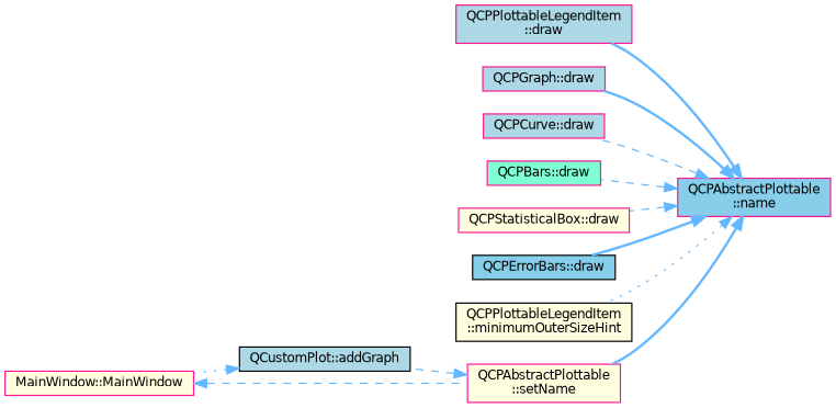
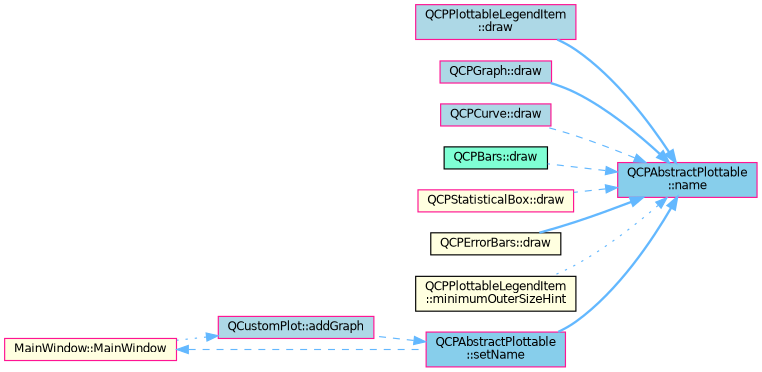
  digraph {
    rankdir=RL
    node [color=deeppink fillcolor=lightblue fontname=Helvetica fontsize=10 shape=box style=filled]
    edge [color=steelblue1 dir=back fontname=Helvetica fontsize=10 labelfontname=Helvetica labelfontsize=10 style=dashed]
    n1 [fillcolor=skyblue fontcolor=black height=0.2 label="QCPAbstractPlottable\l::name" width=0.4]
    n2 [height=0.2 label="QCPPlottableLegendItem\l::draw" width=0.4]
    n3 [height=0.2 label="QCPGraph::draw" width=0.4]
    n4 [height=0.2 label="QCPCurve::draw" width=0.4]
-   n5 [fillcolor=aquamarine height=0.2 label="QCPBars::draw" width=0.4]
+   n5 [color=black fillcolor=aquamarine height=0.2 label="QCPBars::draw" width=0.4]
    n6 [fillcolor=lightyellow height=0.2 label="QCPStatisticalBox::draw" width=0.4]
-   n7 [color=black fillcolor=skyblue height=0.2 label="QCPErrorBars::draw" width=0.4]
+   n7 [color=black fillcolor=lightyellow height=0.2 label="QCPErrorBars::draw" width=0.4]
    n8 [color=black fillcolor=lightyellow height=0.2 label="QCPPlottableLegendItem\l::minimumOuterSizeHint" width=0.4]
-   n9 [fillcolor=lightyellow height=0.2 label="QCPAbstractPlottable\l::setName" width=0.4]
-   n10 [color=black height=0.2 label="QCustomPlot::addGraph" width=0.4]
+   n9 [fillcolor=skyblue height=0.2 label="QCPAbstractPlottable\l::setName" width=0.4]
+   n10 [height=0.2 label="QCustomPlot::addGraph" width=0.4]
    n11 [fillcolor=lightyellow height=0.2 label="MainWindow::MainWindow" width=0.4]
    n1 -> n2 [style=bold]
    n1 -> n3 [style=bold]
    n1 -> n4
    n1 -> n5
    n1 -> n6
    n1 -> n7 [style=bold]
    n1 -> n8 [style=dotted]
    n1 -> n9 [style=bold]
    n9 -> n10
    n10 -> n11 [style=dotted]
    n11 -> n9
  }
